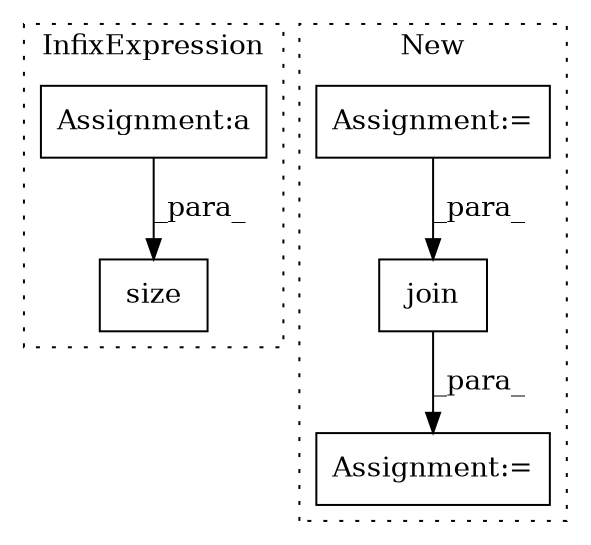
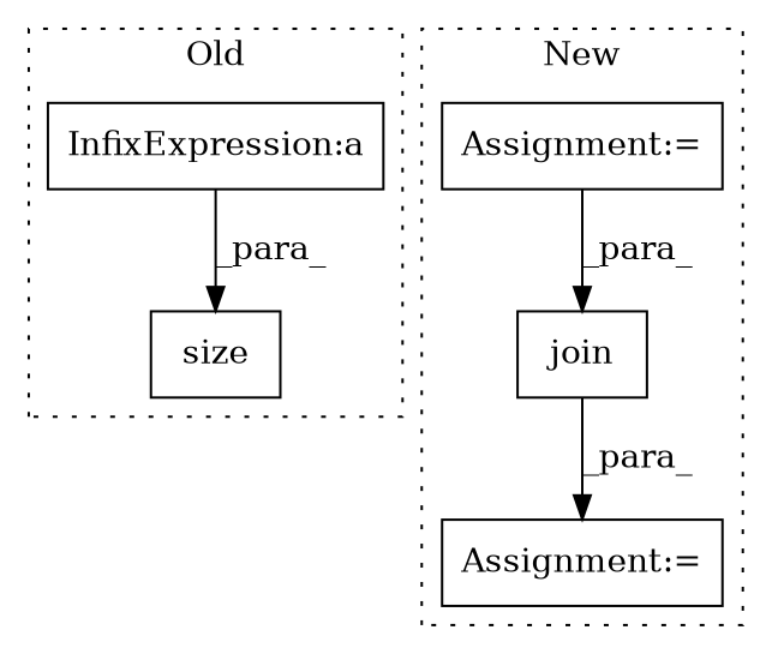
  digraph {
    node [a=32 shape=box]
    n1 [l="5,1" label=size s="646,666"]
-   n2 [a=27 l=8 label="Assignment:a" s=913]
+   n2 [a=27 l=8 label="InfixExpression:a" s=913]
    n3 [l="14,-3" label=join s="823,954"]
    n4 [a=7 l=36 label="Assignment:=" s=912]
    n5 [a=7 l=1 label="Assignment:=" s=817]
    subgraph cluster_1 {
-     label=InfixExpression
+     label=Old
      style=dotted
      n1
      n2
    }
    subgraph cluster_2 {
      label=New
      style=dotted
      n3
      n4
      n5
    }
    n2 -> n1 [label=_para_]
    n3 -> n5 [label=_para_]
    n4 -> n3 [label=_para_]
  }
